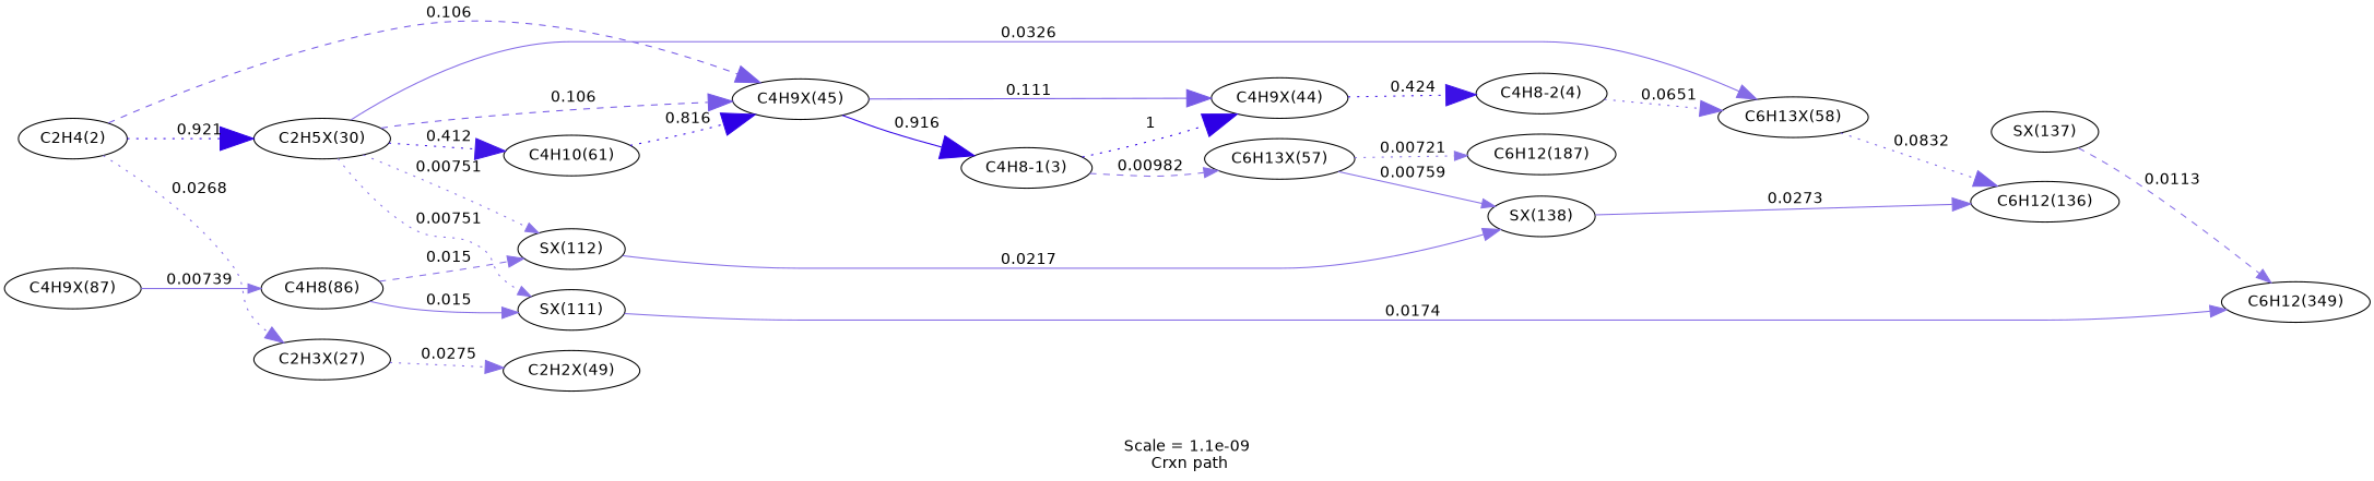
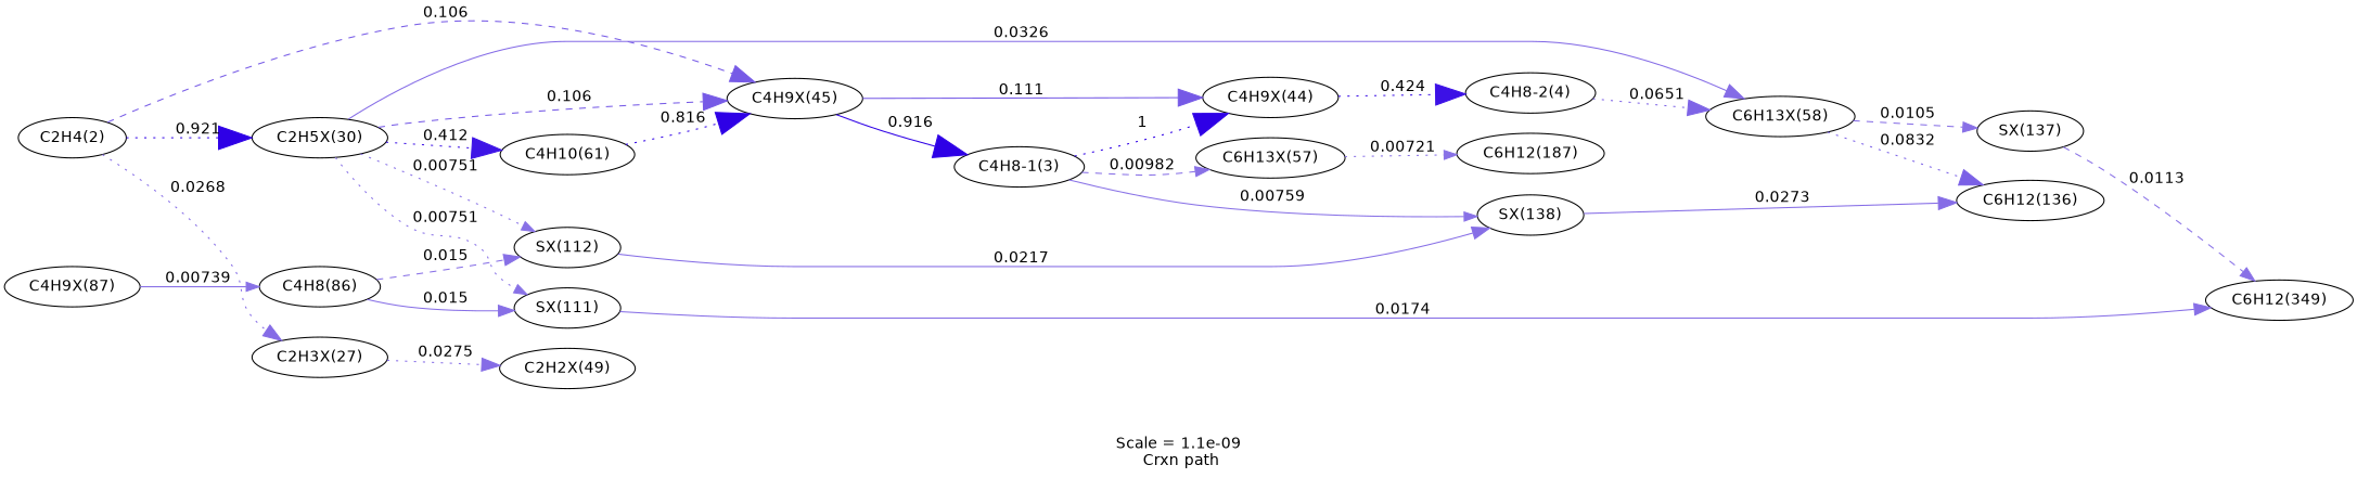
  digraph {
    fontname=Helvetica
    label="Scale = 1.1e-09\l Crxn path"
    rankdir=LR
    node [fontname=Helvetica]
    edge [arrowsize=1.15 color="0.7, 0.508, 0.9" fontname=Helvetica style=dotted]
    n1 [label="C2H4(2)"]
    n2 [label="C2H3X(27)"]
    n3 [label="C2H5X(30)"]
    n4 [label="C4H9X(45)"]
    n5 [label="C2H2X(49)"]
    n6 [label="C4H10(61)"]
    n7 [label="C6H13X(58)"]
    n8 [label="SX(112)"]
    n9 [label="SX(111)"]
    n10 [label="C4H8-1(3)"]
    n11 [label="C4H9X(44)"]
    n12 [label="C6H12(136)"]
    n13 [label="SX(137)"]
    n14 [label="SX(138)"]
    n15 [label="C6H12(349)"]
    n16 [label="C6H13X(57)"]
    n17 [label="C4H8-2(4)"]
    n18 [label="C6H12(187)"]
    n19 [label="C4H8(86)"]
    n20 [label="C4H9X(87)"]
    n1 -> n2 [arrowsize=1.63 color="0.7, 0.527, 0.9" label=" 0.0268"]
    n1 -> n3 [arrowsize=2.97 color="0.7, 1.42, 0.9" label=" 0.921"]
    n1 -> n4 [arrowsize=2.15 color="0.7, 0.606, 0.9" label=" 0.106" style=dashed]
    n2 -> n5 [arrowsize=1.64 color="0.7, 0.528, 0.9" label=" 0.0275"]
    n3 -> n4 [arrowsize=2.15 color="0.7, 0.606, 0.9" label=" 0.106" style=dashed]
    n3 -> n6 [arrowsize=2.67 color="0.7, 0.912, 0.9" label=" 0.412"]
    n3 -> n7 [arrowsize=1.71 color="0.7, 0.533, 0.9" label=" 0.0326" style=solid]
    n3 -> n8 [label=" 0.00751"]
    n3 -> n9 [label=" 0.00751"]
    n4 -> n10 [arrowsize=2.97 color="0.7, 1.42, 0.9" label=" 0.916" style=solid]
    n4 -> n11 [arrowsize=2.17 color="0.7, 0.611, 0.9" label=" 0.111" style=solid]
    n6 -> n4 [arrowsize=2.92 color="0.7, 1.32, 0.9" label=" 0.816"]
    n7 -> n12 [arrowsize=2.06 color="0.7, 0.583, 0.9" label=" 0.0832"]
+   n7 -> n13 [arrowsize=1.28 color="0.7, 0.51, 0.9" label=" 0.0105" style=dashed]
    n8 -> n14 [arrowsize=1.55 color="0.7, 0.522, 0.9" label=" 0.0217" style=solid]
    n9 -> n15 [arrowsize=1.47 color="0.7, 0.517, 0.9" label=" 0.0174" style=solid]
    n10 -> n11 [arrowsize=3 color="0.7, 1.5, 0.9" label=" 1"]
    n10 -> n16 [arrowsize=1.25 color="0.7, 0.51, 0.9" label=" 0.00982" style=dashed]
    n11 -> n17 [arrowsize=2.68 color="0.7, 0.924, 0.9" label=" 0.424"]
    n13 -> n15 [arrowsize=1.31 color="0.7, 0.511, 0.9" label=" 0.0113" style=dashed]
    n14 -> n12 [arrowsize=1.64 color="0.7, 0.527, 0.9" label=" 0.0273" style=solid]
-   n16 -> n14 [arrowsize=1.16 label=" 0.00759" style=solid]
+   n10 -> n14 [arrowsize=1.16 label=" 0.00759" style=solid]
    n16 -> n18 [arrowsize=1.14 color="0.7, 0.507, 0.9" label=" 0.00721"]
    n17 -> n7 [arrowsize=1.97 color="0.7, 0.565, 0.9" label=" 0.0651"]
    n19 -> n8 [arrowsize=1.42 color="0.7, 0.515, 0.9" label=" 0.015" style=dashed]
    n19 -> n9 [arrowsize=1.42 color="0.7, 0.515, 0.9" label=" 0.015" style=solid]
    n20 -> n19 [color="0.7, 0.507, 0.9" label=" 0.00739" style=solid]
  }
